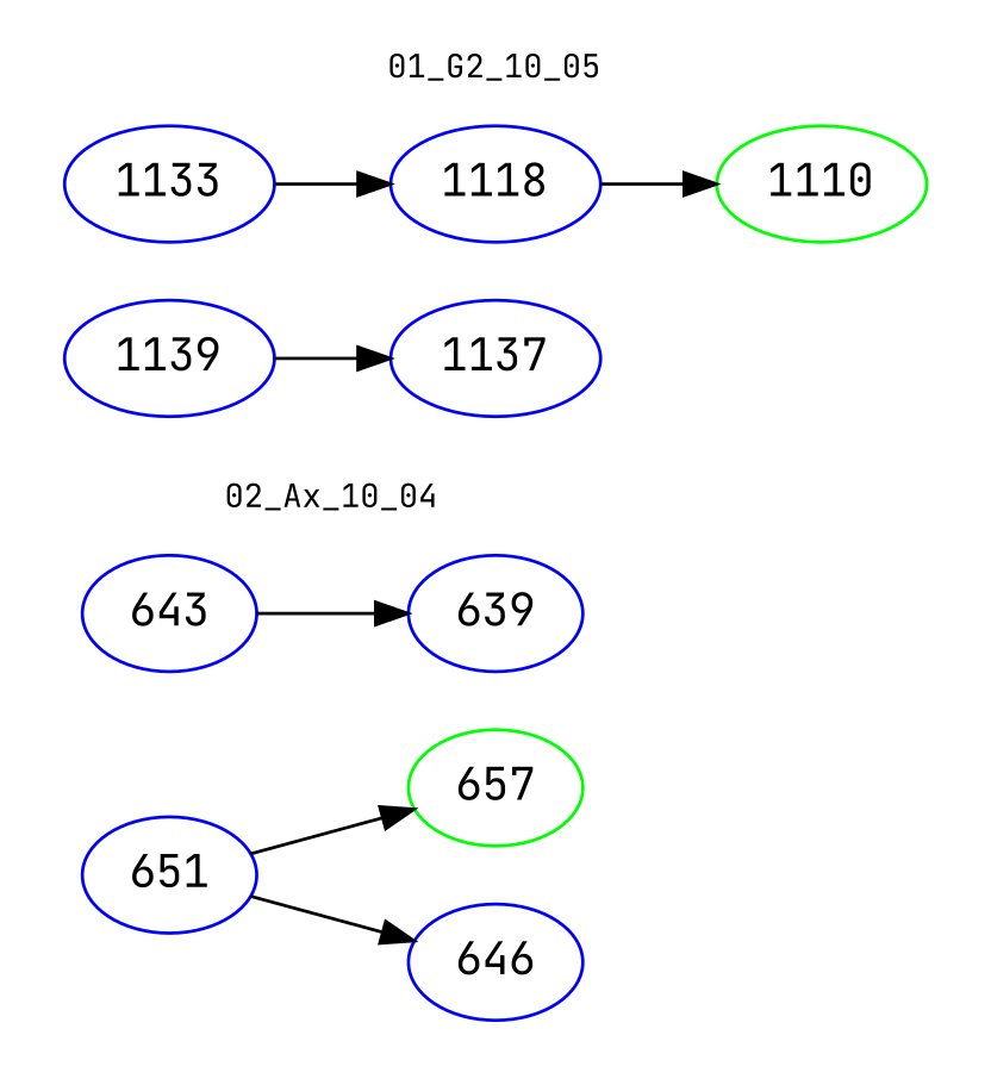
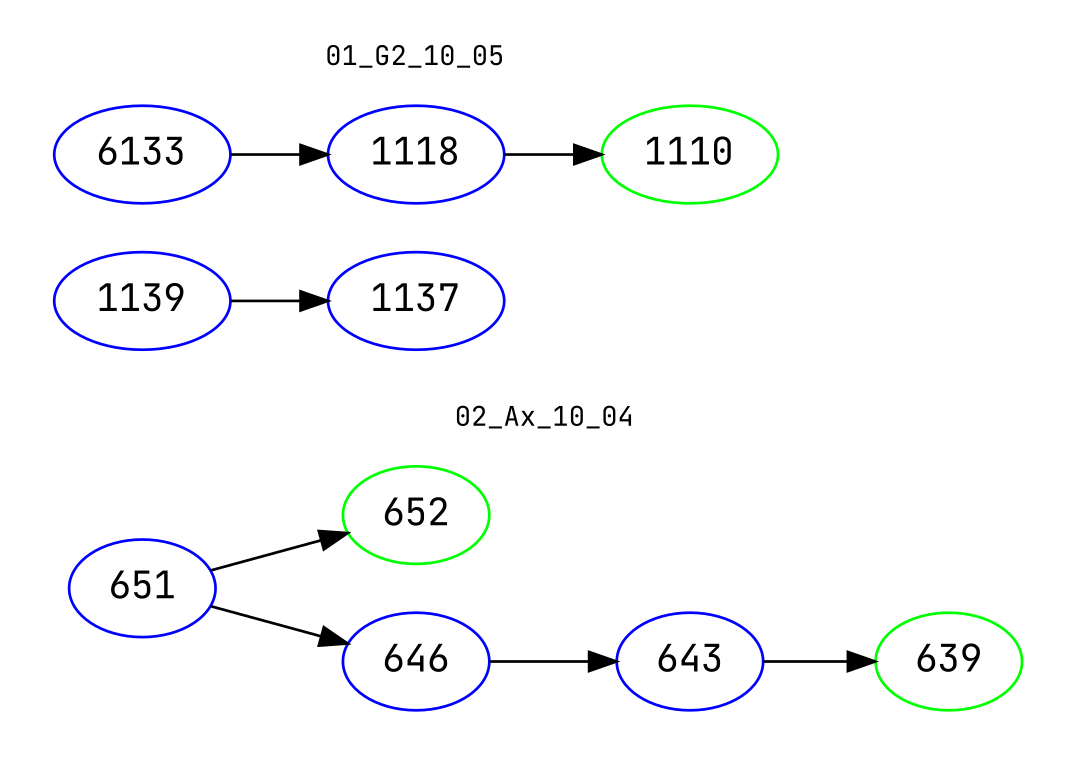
  digraph {
    fontname="JetBrains Mono"
    rankdir=LR
    node [color=blue fontname="JetBrains Mono"]
    edge [color=black fontname="JetBrains Mono"]
    n1 [label=646]
    n2 [label=643]
    n3 [label=651]
-   n4 [label=639]
-   n5 [color=green label=657]
-   n6 [label=1133]
+   n4 [color=green label=639]
+   n5 [color=green label=652]
+   n6 [label=6133]
    n7 [label=1118]
    n8 [label=1139]
    n9 [color=green label=1110]
    n10 [label=1137]
    subgraph cluster_1 {
      color=white
      fontsize=10
      label="02_Ax_10_04"
      n1
      n2
      n3
      n4
      n5
    }
    subgraph cluster_2 {
      color=white
      fontsize=10
      label="01_G2_10_05"
      n6
      n7
      n8
      n9
      n10
    }
+   n1 -> n2
    n2 -> n4
    n3 -> n1
    n3 -> n5
    n6 -> n7
    n7 -> n9
    n8 -> n10
  }
